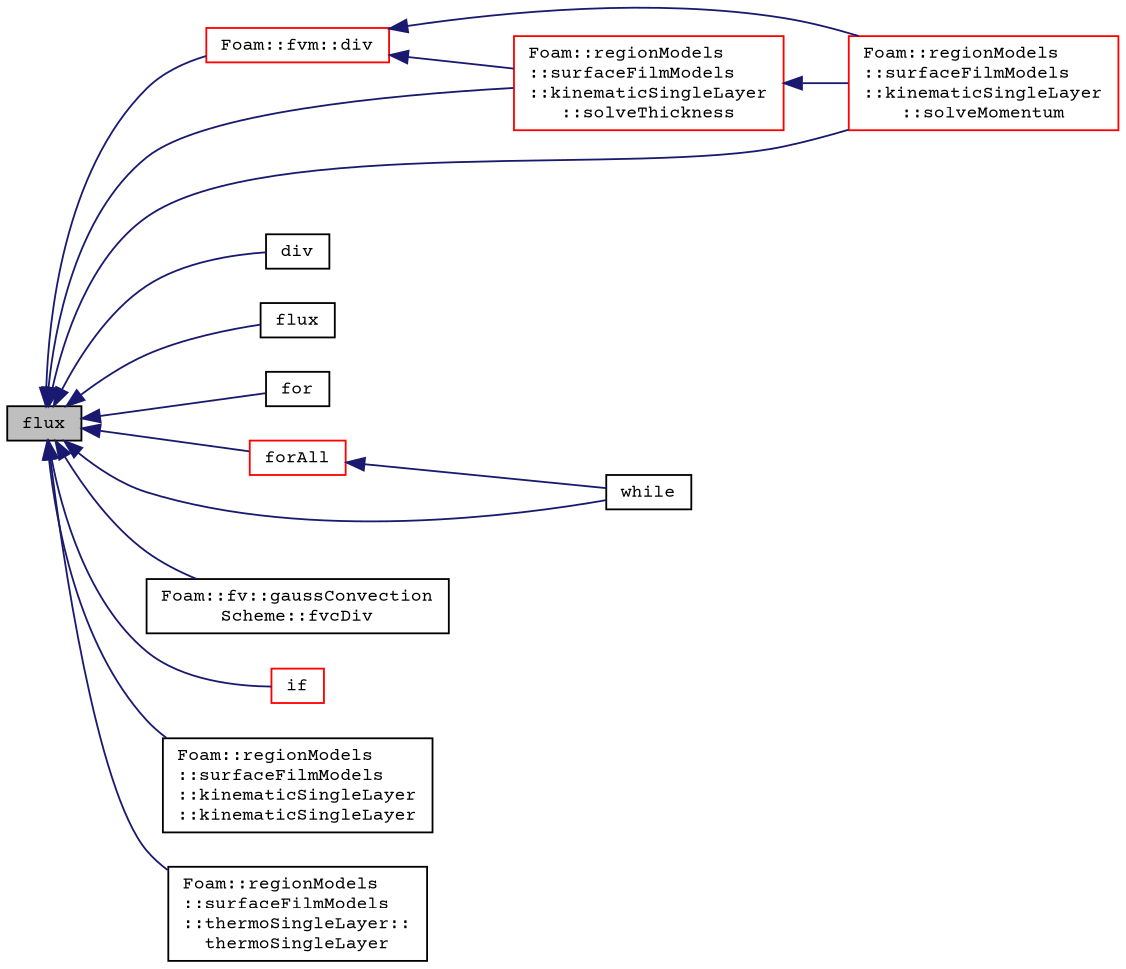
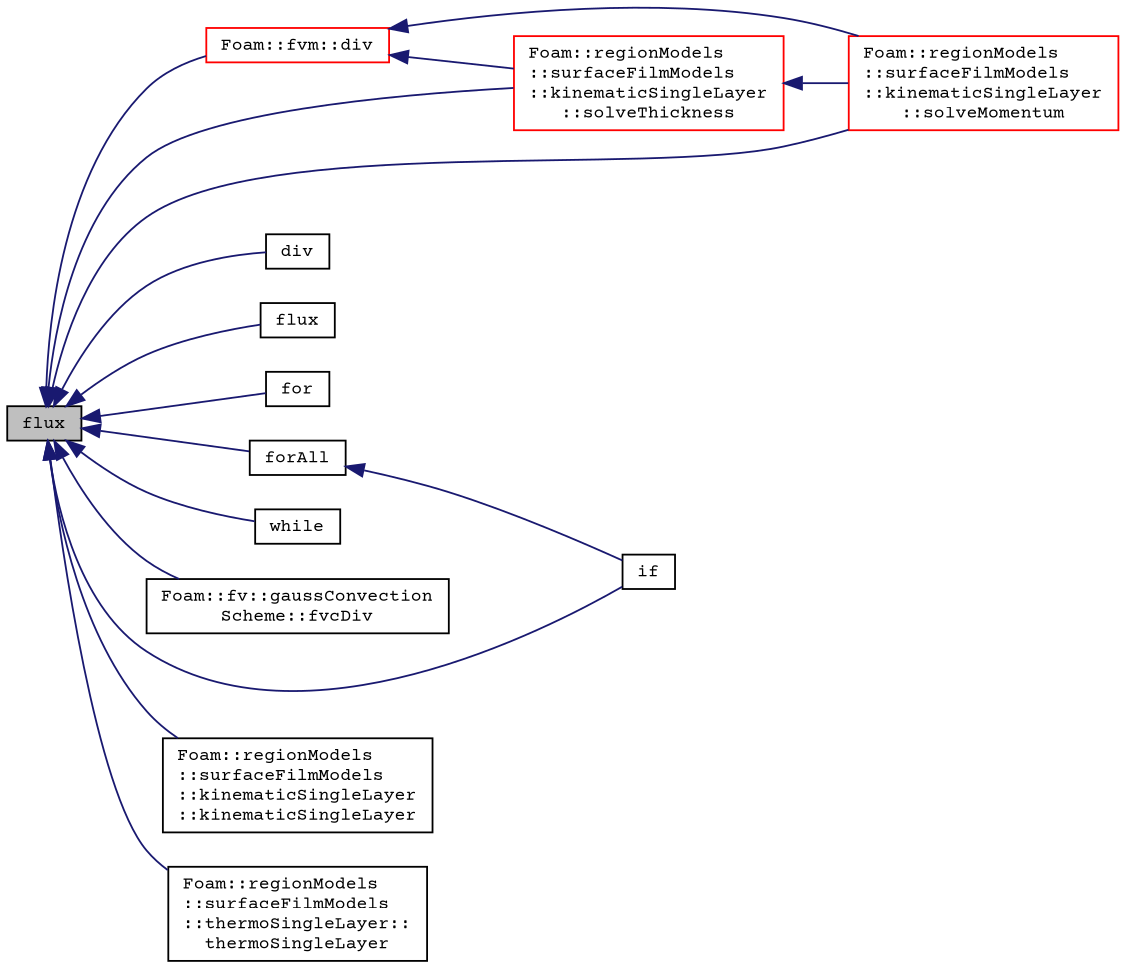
  digraph {
    fontname="Courier Prime"
    rankdir=LR
    node [color=black fontname="Courier Prime" fontsize=10 shape=record]
    edge [color=midnightblue dir=back fontname="Courier Prime" fontsize=10 labelfontname=Helvetica labelfontsize=10 style=solid]
    n1 [fillcolor=grey75 fontcolor=black height=0.2 label=flux style=filled width=0.4]
    n2 [color=red height=0.2 label="Foam::fvm::div" width=0.4]
    n3 [color=red height=0.2 label="Foam::regionModels\l::surfaceFilmModels\l::kinematicSingleLayer\l::solveMomentum" width=0.4]
    n4 [color=red height=0.2 label="Foam::regionModels\l::surfaceFilmModels\l::kinematicSingleLayer\l::solveThickness" width=0.4]
    n5 [height=0.2 label=div width=0.4]
    n6 [height=0.2 label=flux width=0.4]
    n7 [height=0.2 label=for width=0.4]
-   n8 [color=red height=0.2 label=forAll width=0.4]
+   n8 [height=0.2 label=forAll width=0.4]
    n9 [height=0.2 label=while width=0.4]
    n10 [height=0.2 label="Foam::fv::gaussConvection\lScheme::fvcDiv" width=0.4]
-   n11 [color=red height=0.2 label=if width=0.4]
+   n11 [height=0.2 label=if width=0.4]
    n12 [height=0.2 label="Foam::regionModels\l::surfaceFilmModels\l::kinematicSingleLayer\l::kinematicSingleLayer" width=0.4]
    n13 [height=0.2 label="Foam::regionModels\l::surfaceFilmModels\l::thermoSingleLayer::\lthermoSingleLayer" width=0.4]
    n1 -> n2
    n1 -> n3
    n1 -> n4
    n1 -> n5
    n1 -> n6
    n1 -> n7
    n1 -> n8
    n1 -> n9
    n1 -> n10
    n1 -> n11
    n1 -> n12
    n1 -> n13
    n2 -> n3
    n2 -> n4
    n4 -> n3
-   n8 -> n9
+   n8 -> n11
  }
